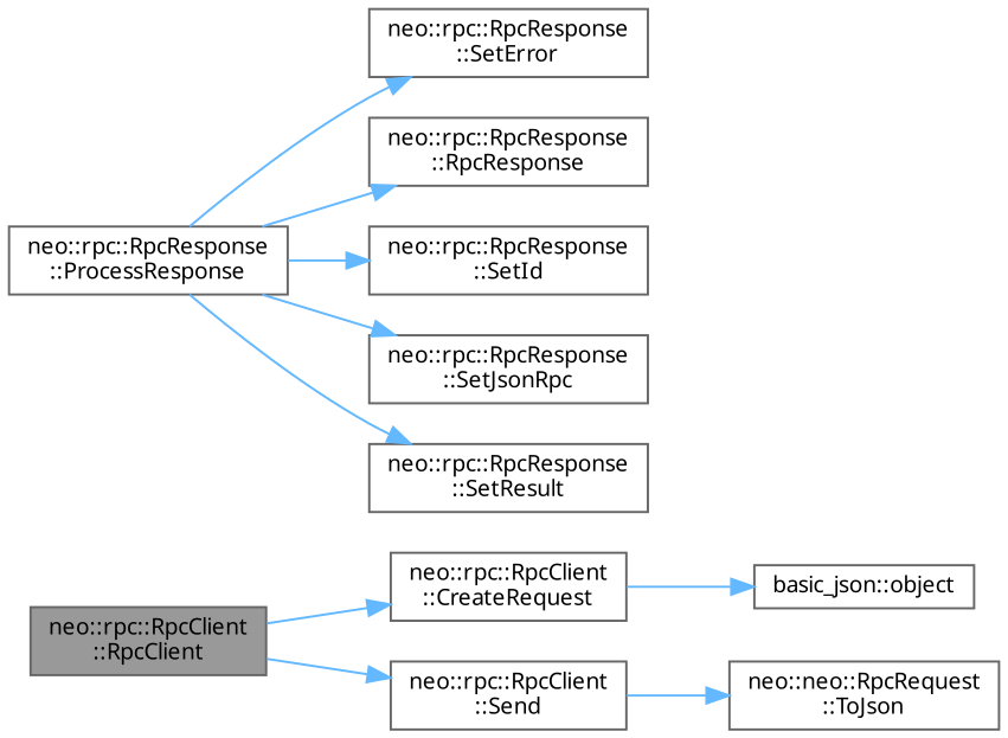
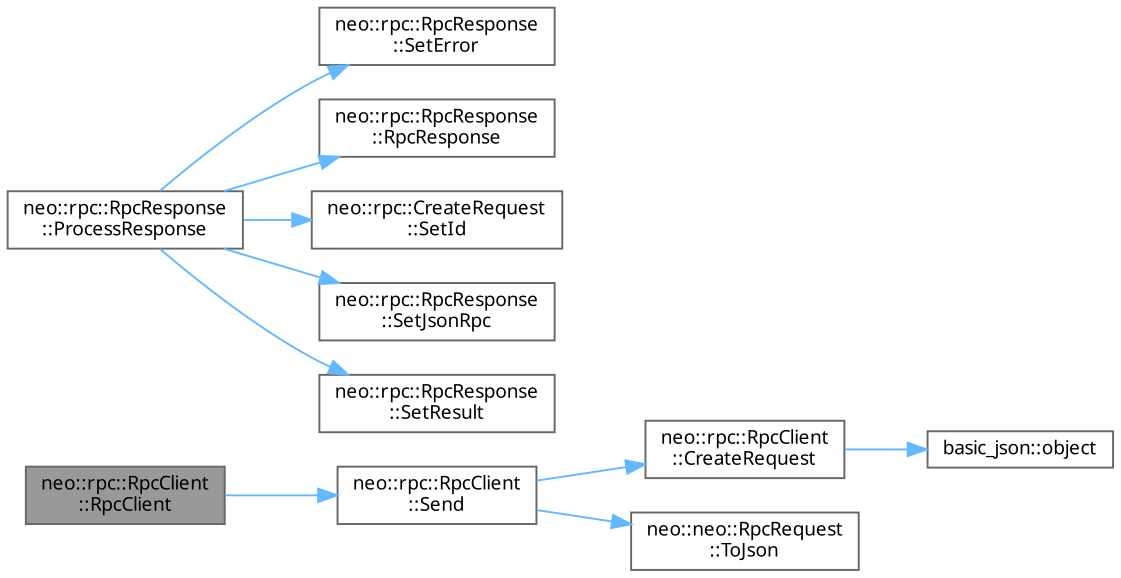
  digraph {
    fontname="Noto Sans"
    rankdir=LR
    node [color=grey40 fillcolor=white fontname="Noto Sans" fontsize=10 shape=box style=filled]
    edge [color=steelblue1 fontname="Noto Sans" fontsize=10 labelfontname=Helvetica labelfontsize=10 style=solid]
    n1 [color=gray40 fillcolor=grey60 fontcolor=black height=0.2 label="neo::rpc::RpcClient\l::RpcClient" width=0.4]
    n2 [height=0.2 label="neo::rpc::RpcClient\l::CreateRequest" width=0.4]
    n3 [height=0.2 label="neo::rpc::RpcClient\l::Send" width=0.4]
    n4 [height=0.2 label="basic_json::object" width=0.4]
    n5 [height=0.2 label="neo::neo::RpcRequest\l::ToJson" width=0.4]
    n6 [height=0.2 label="neo::rpc::RpcResponse\l::ProcessResponse" width=0.4]
    n7 [height=0.2 label="neo::rpc::RpcResponse\l::SetError" width=0.4]
    n8 [height=0.2 label="neo::rpc::RpcResponse\l::RpcResponse" width=0.4]
-   n9 [height=0.2 label="neo::rpc::RpcResponse\l::SetId" width=0.4]
+   n9 [height=0.2 label="neo::rpc::CreateRequest\l::SetId" width=0.4]
    n10 [height=0.2 label="neo::rpc::RpcResponse\l::SetJsonRpc" width=0.4]
    n11 [height=0.2 label="neo::rpc::RpcResponse\l::SetResult" width=0.4]
-   n1 -> n2
+   n3 -> n2
    n1 -> n3
    n2 -> n4
    n3 -> n5
    n6 -> n7
    n6 -> n8
    n6 -> n9
    n6 -> n10
    n6 -> n11
  }
